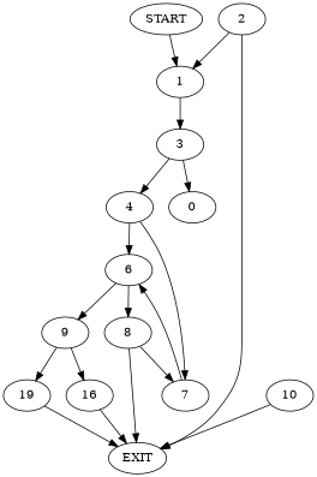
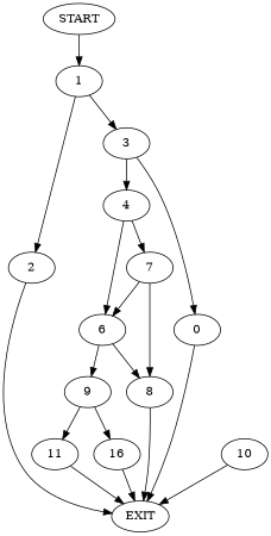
  digraph {
    n1 [label=START]
    1
    2
    3
    n5 [label=EXIT]
    4
    n7 [label=0]
    6
    7
    9
    8
-   11 [label=19]
+   11
    n13 [label=16]
    10
    n1 -> 1
-   2 -> 1
+   1 -> 2
    1 -> 3
    2 -> n5
    3 -> 4
    3 -> n7
    4 -> 6
    4 -> 7
+   n7 -> n5
    6 -> 9
    6 -> 8
    7 -> 6
-   8 -> 7
+   7 -> 8
    9 -> 11
    9 -> n13
    8 -> n5
    11 -> n5
    n13 -> n5
    10 -> n5
  }
